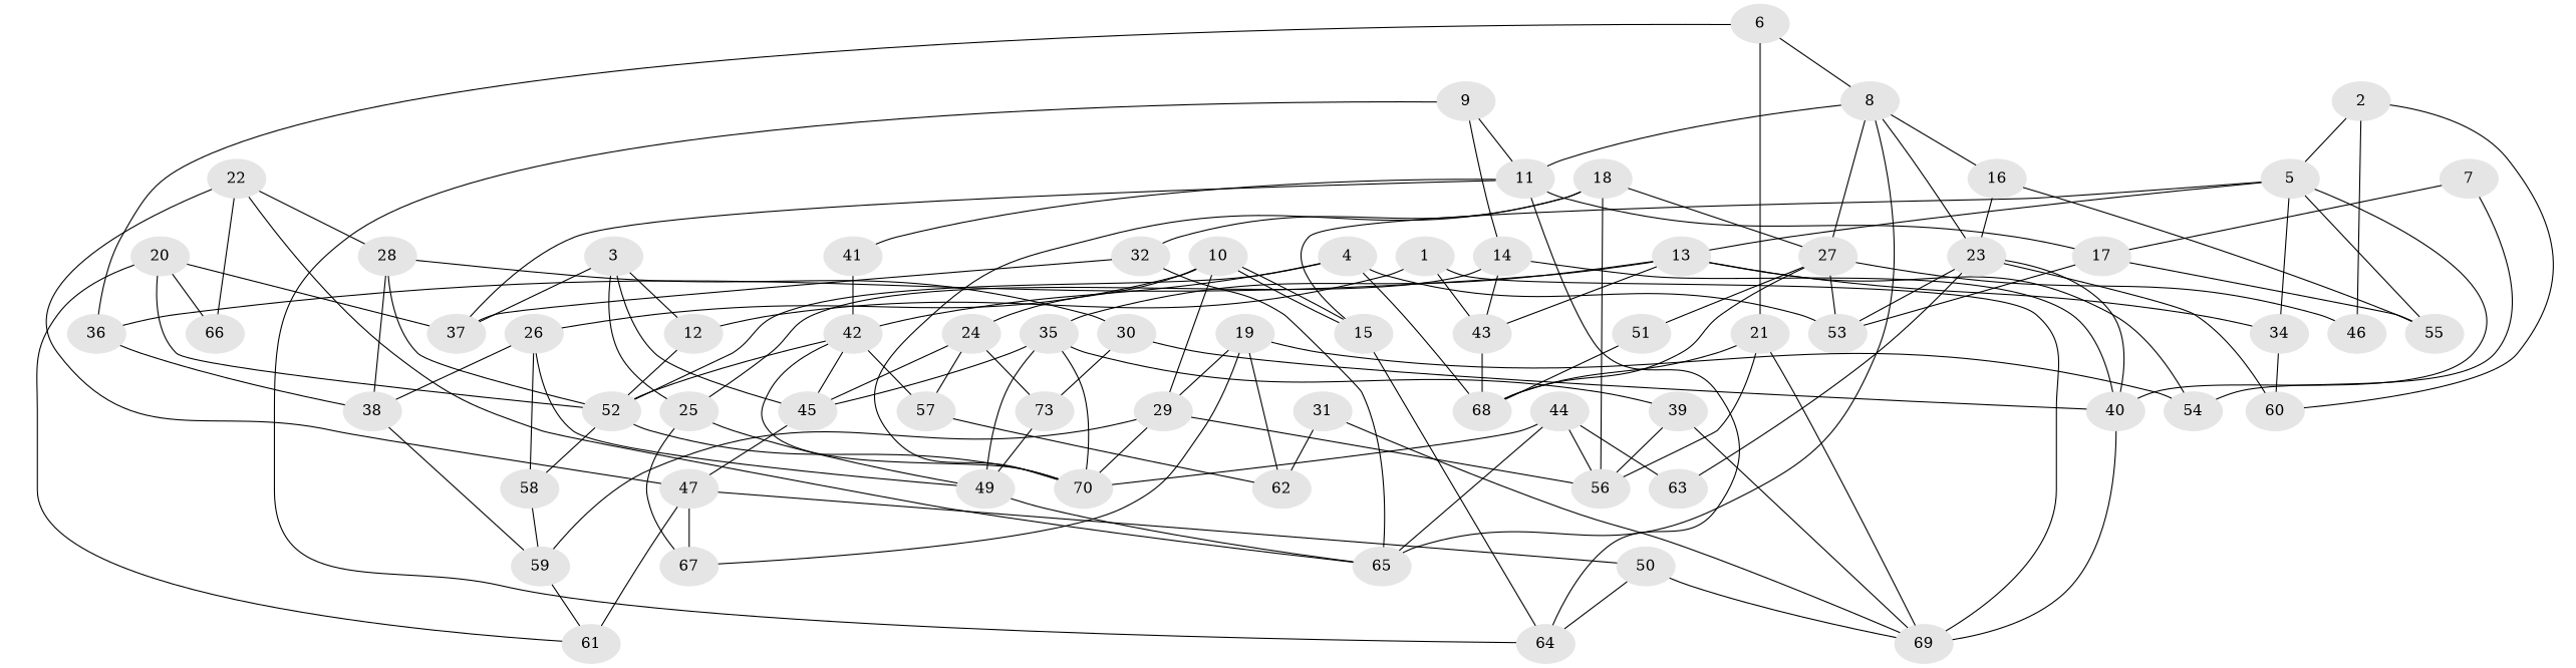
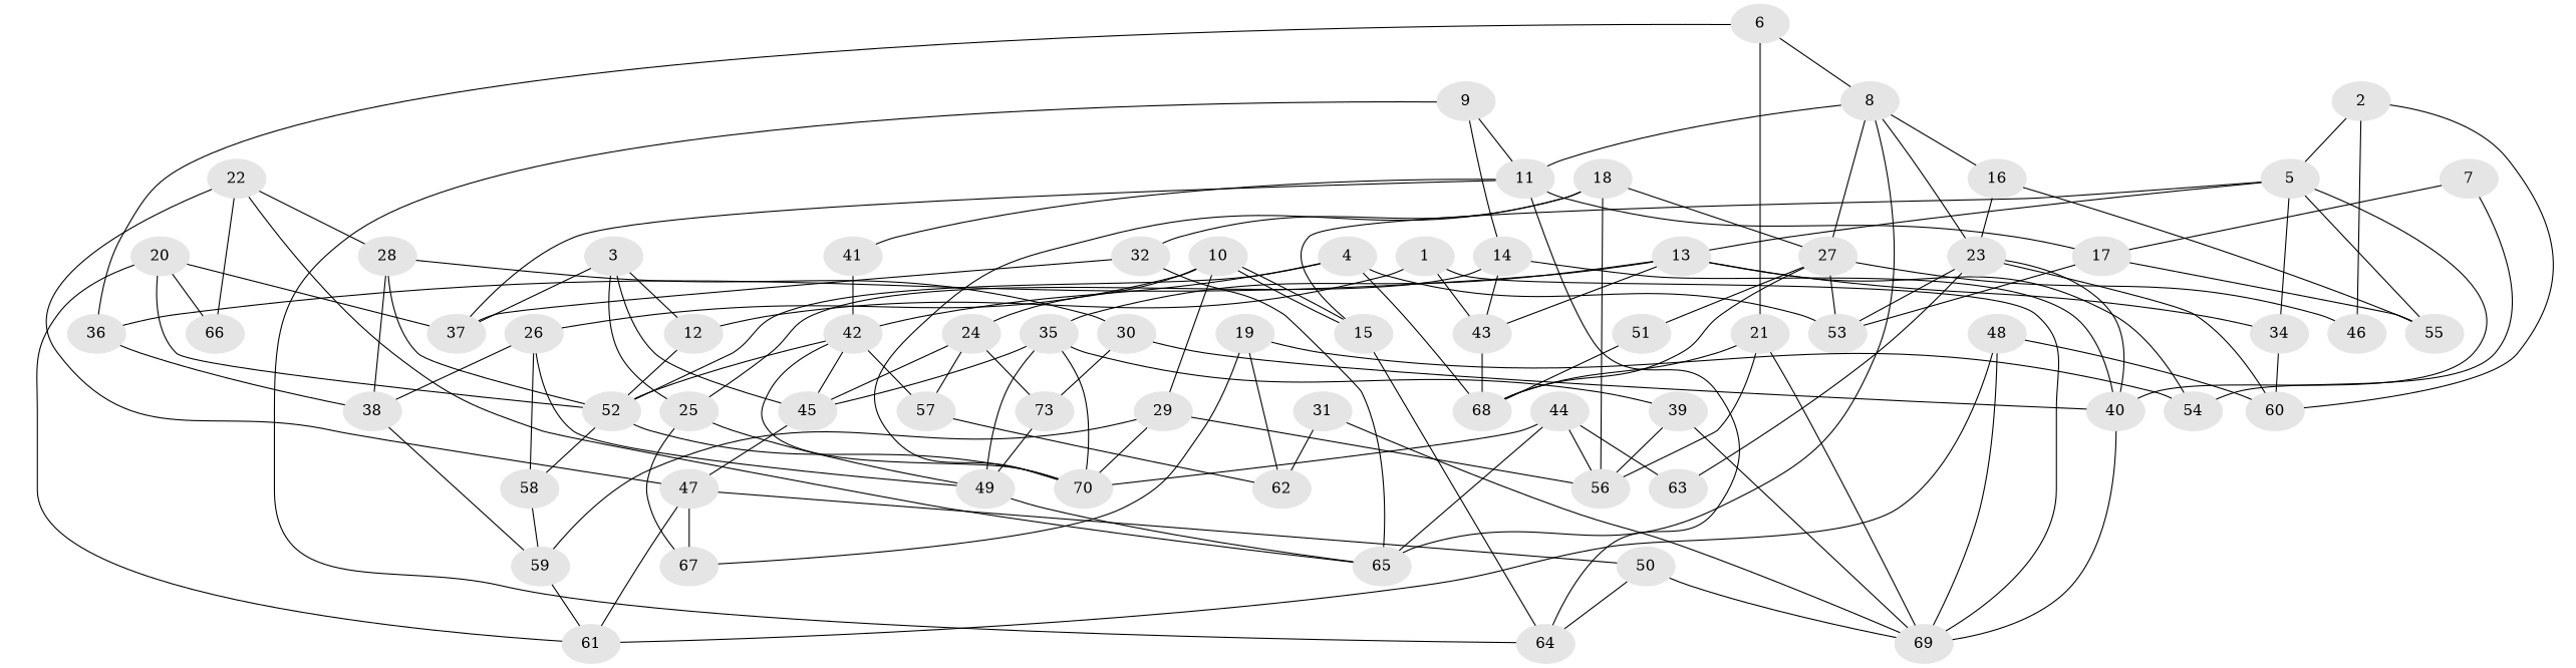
  graph {
    node [color=gray90 style=filled]
    1
    12
    43
    69
    52
    68
    2
    5
    46
    60
    13
    15
    34
    40
    55
    3
    25
    37
    45
    67
    49
    47
    4
    42
    53
    70
    57
    58
    36
    54
    35
    64
    6
    8
    21
    11
    16
    23
    27
    65
    56
    38
    7
    17
    41
    63
    51
    9
    14
    10
    24
    26
    29
    n54 [label=73]
    59
    39
    18
    32
    19
    62
    20
    61
    66
    22
    28
    30
    50
    31
    44
+   48
    1 -- 12
    1 -- 43
    1 -- 69
    12 -- 52
    43 -- 68
    52 -- 70
    52 -- 58
    2 -- 5
    2 -- 46
    2 -- 60
    5 -- 13
    5 -- 15
    5 -- 34
    5 -- 40
    5 -- 55
    13 -- 43
    13 -- 34
    13 -- 36
    13 -- 54
    13 -- 35
    15 -- 64
    34 -- 60
    40 -- 69
    3 -- 12
    3 -- 25
    3 -- 37
    3 -- 45
    25 -- 67
    25 -- 49
    45 -- 47
    49 -- 65
    47 -- 67
    47 -- 61
    47 -- 50
    4 -- 52
    4 -- 68
    4 -- 42
    4 -- 53
    42 -- 52
    42 -- 45
    42 -- 70
    42 -- 57
    57 -- 62
    58 -- 59
    36 -- 38
    35 -- 45
    35 -- 49
    35 -- 70
    35 -- 39
    6 -- 36
    6 -- 8
    6 -- 21
    8 -- 11
    8 -- 16
    8 -- 23
    8 -- 27
    8 -- 65
    21 -- 69
    21 -- 68
    21 -- 56
    11 -- 37
    11 -- 64
    11 -- 17
    11 -- 41
    16 -- 55
    16 -- 23
    23 -- 60
    23 -- 40
    23 -- 53
    23 -- 63
    27 -- 68
    27 -- 46
    27 -- 53
    27 -- 51
    38 -- 59
    7 -- 54
    7 -- 17
    17 -- 55
    17 -- 53
    41 -- 42
    51 -- 68
    9 -- 64
    9 -- 11
    9 -- 14
    14 -- 43
    14 -- 40
    14 -- 25
    10 -- 15
    10 -- 15
    10 -- 24
    10 -- 26
    10 -- 29
    24 -- 45
    24 -- 57
    24 -- n54
    26 -- 49
    26 -- 58
    26 -- 38
    29 -- 70
    29 -- 56
    29 -- 59
    n54 -- 49
    59 -- 61
    39 -- 69
    39 -- 56
    18 -- 70
    18 -- 27
    18 -- 56
    18 -- 32
    32 -- 37
    32 -- 65
    19 -- 67
    19 -- 54
-   19 -- 29
    19 -- 62
    20 -- 52
    20 -- 37
    20 -- 61
    20 -- 66
    22 -- 47
    22 -- 65
    22 -- 66
    22 -- 28
    28 -- 52
    28 -- 38
    28 -- 30
    30 -- 40
    30 -- n54
    50 -- 69
    50 -- 64
    31 -- 69
    31 -- 62
    44 -- 70
    44 -- 65
    44 -- 56
    44 -- 63
+   48 -- 69
+   48 -- 60
+   48 -- 61
  }
